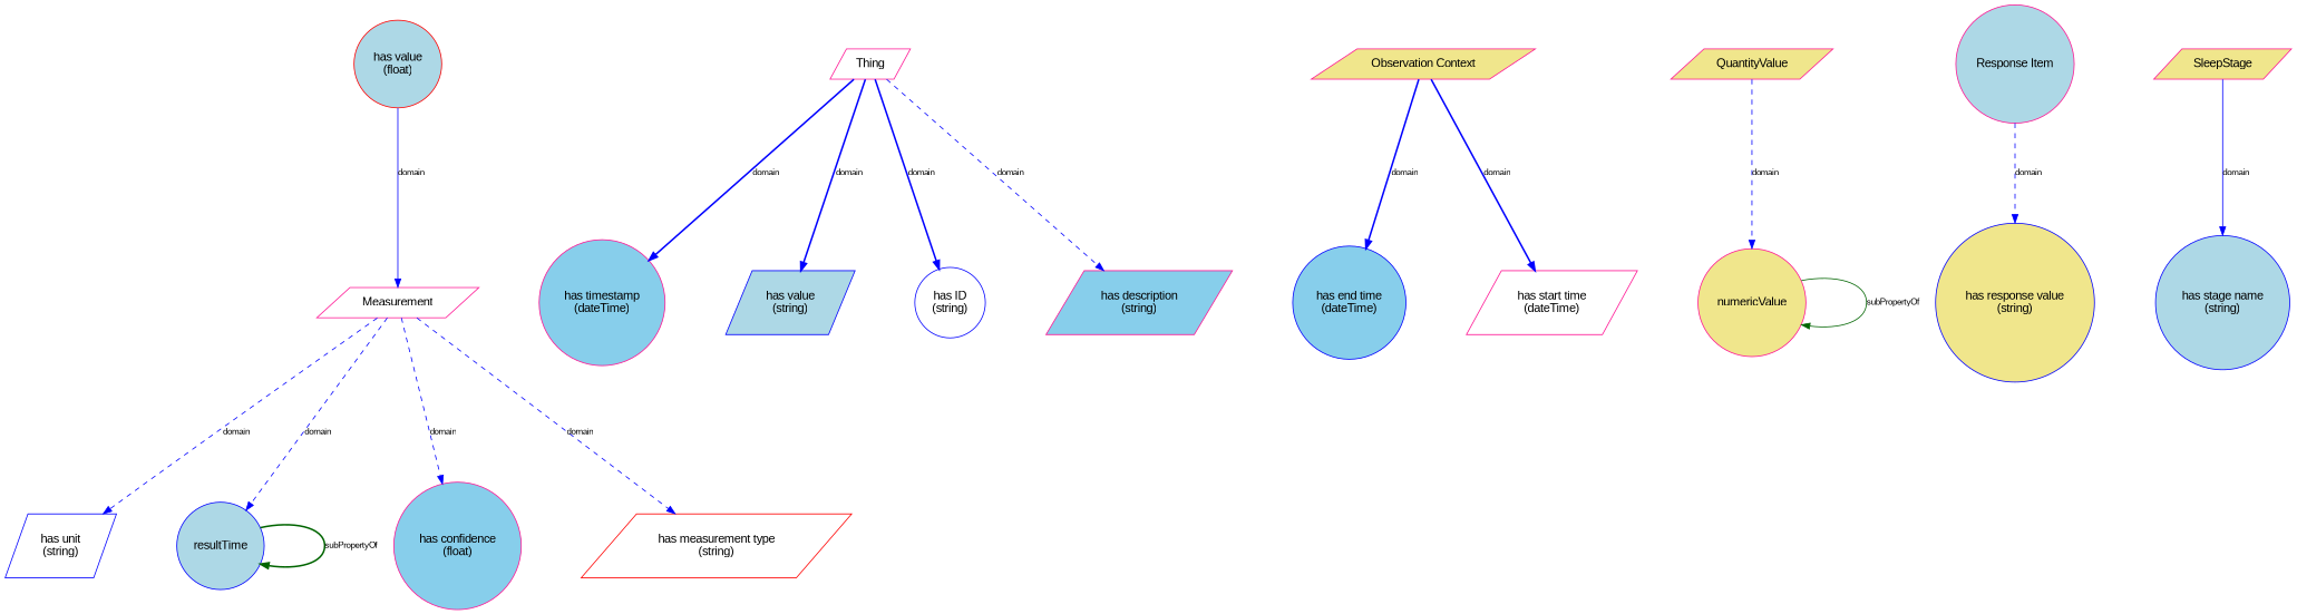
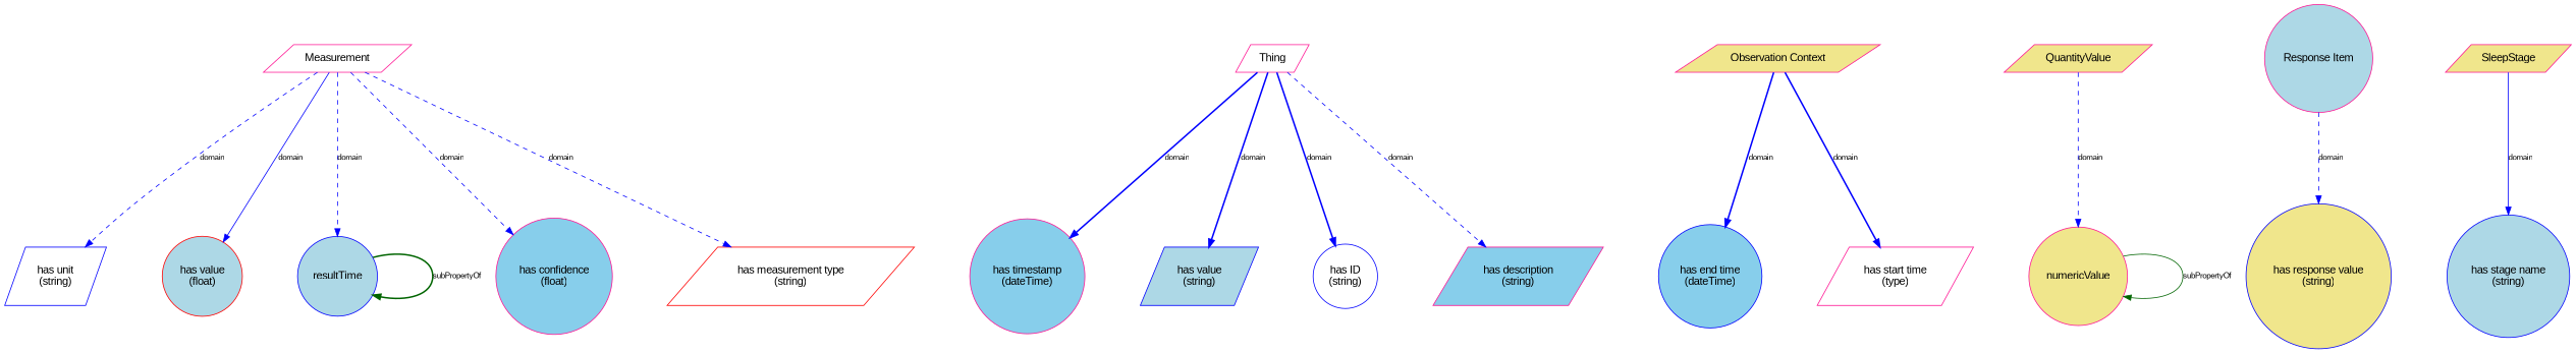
  digraph {
    concentrate=false
    nodesep=1.0
    ranksep=1.5
    splines=true
    node [color=deeppink fillcolor=white fontname=Arial shape=parallelogram style=filled]
    edge [color=blue fontname=Arial fontsize=10 style=dashed]
    n1 [color=blue label="has unit\n(string)"]
    n2 [fillcolor=skyblue label="has timestamp\n(dateTime)" shape=circle]
    n3 [color=blue fillcolor=skyblue label="has end time\n(dateTime)" shape=circle]
    n4 [color=red fillcolor=lightblue label="has value\n(float)" shape=circle]
-   n5 [label="has start time\n(dateTime)"]
+   n5 [label="has start time\n(type)"]
    n6 [color=blue fillcolor=lightblue label=resultTime shape=circle]
    n7 [fillcolor=skyblue label="has confidence\n(float)" shape=circle]
    n8 [fillcolor=khaki label=numericValue shape=circle]
    n9 [color=blue fillcolor=lightblue label="has value\n(string)"]
    n10 [color=blue fillcolor=khaki label="has response value\n(string)" shape=circle]
    n11 [color=red label="has measurement type\n(string)"]
    n12 [color=blue fillcolor=lightblue label="has stage name\n(string)" shape=circle]
    n13 [color=blue label="has ID\n(string)" shape=circle]
    n14 [fillcolor=skyblue label="has description\n(string)"]
    n15 [label=Measurement]
    n16 [label=Thing]
    n17 [fillcolor=khaki label="Observation Context"]
    n18 [fillcolor=khaki label=QuantityValue]
    n19 [fillcolor=lightblue label="Response Item" shape=circle]
    n20 [fillcolor=khaki label=SleepStage]
    n6 -> n6 [color=darkgreen label=subPropertyOf style=bold]
    n8 -> n8 [color=darkgreen label=subPropertyOf style=solid]
    n15 -> n1 [label=domain]
-   n4 -> n15 [label=domain style=solid]
+   n15 -> n4 [label=domain style=solid]
    n15 -> n6 [label=domain]
    n15 -> n7 [label=domain]
    n15 -> n11 [label=domain]
    n16 -> n2 [label=domain style=bold]
    n16 -> n9 [label=domain style=bold]
    n16 -> n13 [label=domain style=bold]
    n16 -> n14 [label=domain]
    n17 -> n3 [label=domain style=bold]
    n17 -> n5 [label=domain style=bold]
    n18 -> n8 [label=domain]
    n19 -> n10 [label=domain]
    n20 -> n12 [label=domain style=solid]
  }
